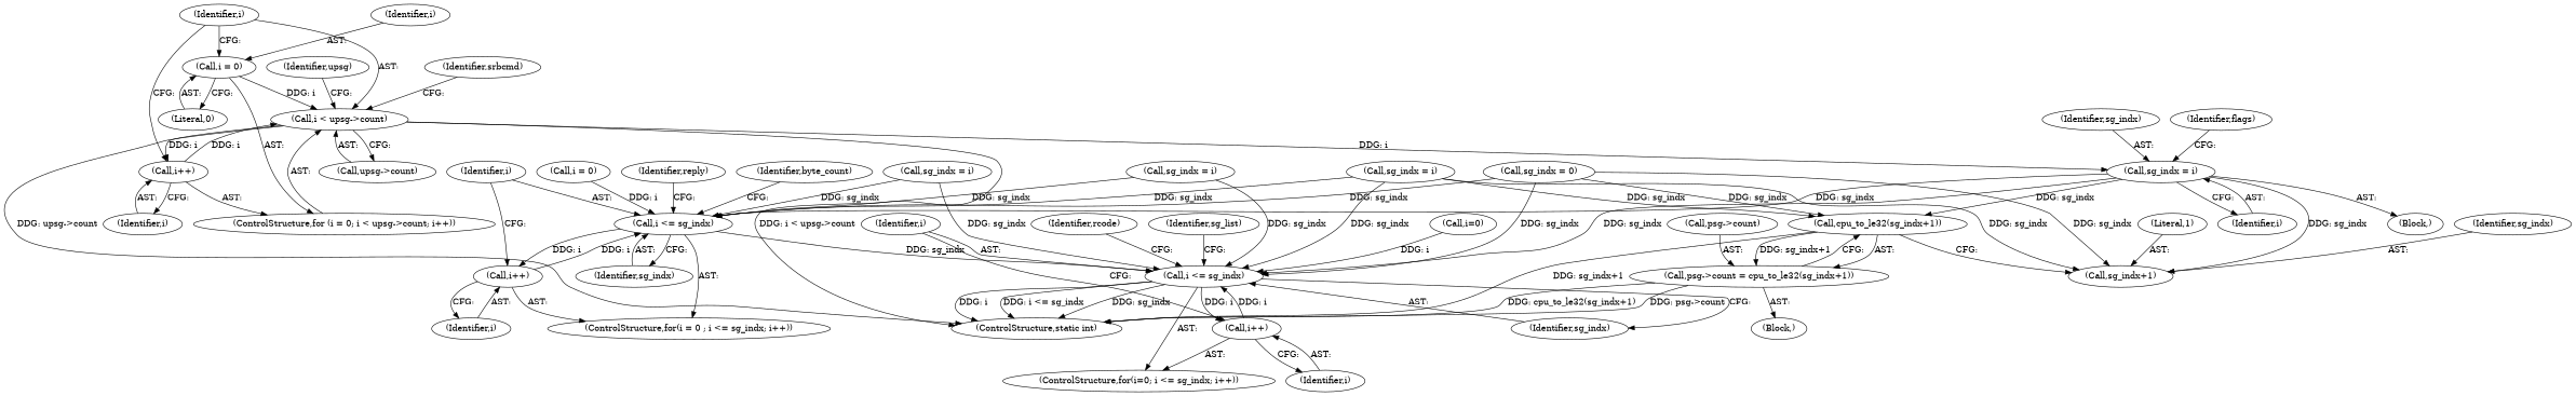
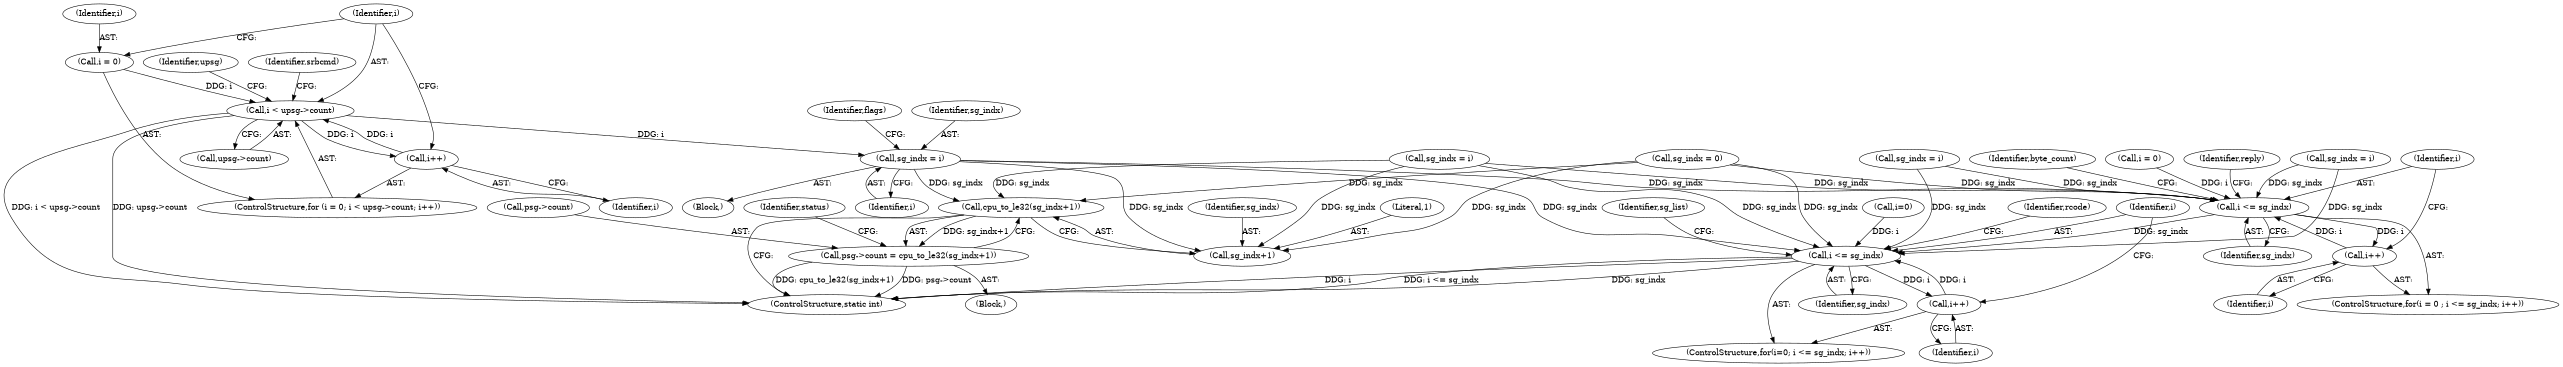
  digraph {
    n1 [label="(Call,i < upsg->count)"]
    n2 [label="(Call,i++)"]
    n3 [label="(Call,sg_indx = i)"]
    n4 [label="(ControlStructure,static int)"]
    n5 [label="(Call,upsg->count)"]
    n6 [label="(ControlStructure,for (i = 0; i < upsg->count; i++))"]
    n7 [label="(Identifier,i)"]
    n8 [label="(Call,cpu_to_le32(sg_indx+1))"]
    n9 [label="(Call,sg_indx+1)"]
    n10 [label="(Call,i <= sg_indx)"]
    n11 [label="(Call,i <= sg_indx)"]
    n12 [label="(Identifier,i)"]
    n13 [label="(Block,)"]
    n14 [label="(Call,i = 0)"]
-   n15 [label="(Literal,0)"]
    n16 [label="(Call,psg->count = cpu_to_le32(sg_indx+1))"]
    n17 [label="(Call,i++)"]
    n18 [label="(Identifier,sg_indx)"]
    n19 [label="(ControlStructure,for(i = 0 ; i <= sg_indx; i++))"]
    n20 [label="(Call,i++)"]
    n21 [label="(ControlStructure,for(i=0; i <= sg_indx; i++))"]
    n22 [label="(Identifier,sg_indx)"]
    n23 [label="(Block,)"]
    n24 [label="(Literal,1)"]
    n25 [label="(Identifier,i)"]
    n26 [label="(Identifier,i)"]
+   n27 [label="(Identifier,status)"]
    n28 [label="(Call,sg_indx = i)"]
    n29 [label="(Identifier,i)"]
    n30 [label="(Call,sg_indx = i)"]
    n31 [label="(Call,psg->count)"]
    n32 [label="(Call,sg_indx = i)"]
    n33 [label="(Identifier,byte_count)"]
    n34 [label="(Identifier,sg_indx)"]
    n35 [label="(Identifier,i)"]
    n36 [label="(Call,i=0)"]
    n37 [label="(Identifier,upsg)"]
    n38 [label="(Call,sg_indx = 0)"]
    n39 [label="(Identifier,i)"]
    n40 [label="(Identifier,i)"]
    n41 [label="(Call,i = 0)"]
    n42 [label="(Identifier,rcode)"]
    n43 [label="(Identifier,srbcmd)"]
    n44 [label="(Identifier,sg_indx)"]
    n45 [label="(Identifier,flags)"]
    n46 [label="(Identifier,sg_list)"]
    n47 [label="(Identifier,reply)"]
    n1 -> n2 [label="DDG: i"]
    n1 -> n3 [label="DDG: i"]
    n1 -> n4 [label="DDG: upsg->count"]
    n1 -> n4 [label="DDG: i < upsg->count"]
    n1 -> n5 [label="CFG: "]
    n2 -> n1 [label="DDG: i"]
    n2 -> n6 [label="AST: "]
    n2 -> n7 [label="CFG: "]
    n3 -> n8 [label="DDG: sg_indx"]
    n3 -> n9 [label="DDG: sg_indx"]
    n3 -> n10 [label="DDG: sg_indx"]
    n3 -> n11 [label="DDG: sg_indx"]
    n3 -> n12 [label="CFG: "]
    n3 -> n13 [label="AST: "]
    n5 -> n1 [label="AST: "]
    n6 -> n1 [label="AST: "]
    n7 -> n2 [label="AST: "]
-   n8 -> n4 [label="DDG: sg_indx+1"]
+   n8 -> n4 [label="CFG: "]
    n8 -> n9 [label="CFG: "]
    n8 -> n16 [label="AST: "]
    n8 -> n16 [label="DDG: sg_indx+1"]
+   n9 -> n8 [label="AST: "]
    n10 -> n11 [label="DDG: sg_indx"]
    n10 -> n17 [label="DDG: i"]
    n10 -> n18 [label="CFG: "]
    n10 -> n19 [label="AST: "]
    n11 -> n4 [label="DDG: sg_indx"]
    n11 -> n4 [label="DDG: i"]
    n11 -> n4 [label="DDG: i <= sg_indx"]
    n11 -> n20 [label="DDG: i"]
    n11 -> n21 [label="AST: "]
    n11 -> n22 [label="CFG: "]
    n12 -> n3 [label="AST: "]
    n14 -> n1 [label="DDG: i"]
    n14 -> n6 [label="AST: "]
-   n14 -> n15 [label="CFG: "]
-   n15 -> n14 [label="AST: "]
    n16 -> n4 [label="DDG: psg->count"]
    n16 -> n4 [label="DDG: cpu_to_le32(sg_indx+1)"]
    n16 -> n8 [label="CFG: "]
    n16 -> n23 [label="AST: "]
    n17 -> n10 [label="DDG: i"]
    n17 -> n19 [label="AST: "]
    n17 -> n25 [label="CFG: "]
    n18 -> n10 [label="AST: "]
    n20 -> n11 [label="DDG: i"]
    n20 -> n21 [label="AST: "]
    n20 -> n26 [label="CFG: "]
    n22 -> n11 [label="AST: "]
    n24 -> n9 [label="AST: "]
    n25 -> n17 [label="AST: "]
    n26 -> n20 [label="AST: "]
+   n27 -> n16 [label="CFG: "]
    n28 -> n10 [label="DDG: sg_indx"]
    n28 -> n11 [label="DDG: sg_indx"]
    n29 -> n11 [label="AST: "]
    n29 -> n20 [label="CFG: "]
    n30 -> n10 [label="DDG: sg_indx"]
    n30 -> n11 [label="DDG: sg_indx"]
    n31 -> n16 [label="AST: "]
    n32 -> n8 [label="DDG: sg_indx"]
    n32 -> n9 [label="DDG: sg_indx"]
    n32 -> n10 [label="DDG: sg_indx"]
    n32 -> n11 [label="DDG: sg_indx"]
    n33 -> n10 [label="CFG: "]
    n34 -> n3 [label="AST: "]
    n35 -> n14 [label="AST: "]
    n36 -> n11 [label="DDG: i"]
    n37 -> n1 [label="CFG: "]
    n38 -> n8 [label="DDG: sg_indx"]
    n38 -> n9 [label="DDG: sg_indx"]
    n38 -> n10 [label="DDG: sg_indx"]
    n38 -> n11 [label="DDG: sg_indx"]
    n39 -> n1 [label="AST: "]
    n39 -> n2 [label="CFG: "]
    n39 -> n14 [label="CFG: "]
    n40 -> n10 [label="AST: "]
    n40 -> n17 [label="CFG: "]
    n41 -> n10 [label="DDG: i"]
    n42 -> n11 [label="CFG: "]
    n43 -> n1 [label="CFG: "]
    n44 -> n9 [label="AST: "]
    n45 -> n3 [label="CFG: "]
    n46 -> n11 [label="CFG: "]
    n47 -> n10 [label="CFG: "]
  }
